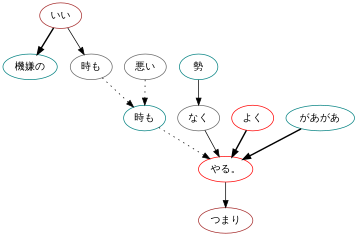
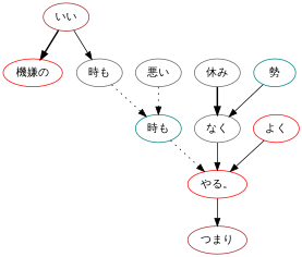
  digraph {
    fontname="DejaVu Serif"
    node [color=teal fontname="DejaVu Serif"]
    edge [fontname="DejaVu Serif" style=solid]
    n1 [color=brown label="つまり"]
    n2 [color=red label="やる。"]
-   n3 [label="機嫌の"]
+   n3 [color=red label="機嫌の"]
    n4 [color=brown label="いい"]
    n5 [color=gray40 label="時も"]
    n6 [label="時も"]
    n7 [color=gray40 label="悪い"]
+   n8 [color=gray40 label="休み"]
    n9 [color=gray40 label="なく"]
    n10 [label="勢"]
    n11 [color=red label="よく"]
-   n12 [label="があがあ"]
    n2 -> n1
    n4 -> n3 [style=bold]
    n4 -> n5
    n5 -> n6 [style=dotted]
    n6 -> n2 [style=dotted]
    n7 -> n6 [style=dotted]
+   n8 -> n9 [style=bold]
    n9 -> n2
    n10 -> n9
-   n11 -> n2 [style=bold]
-   n12 -> n2 [style=bold]
+   n11 -> n2
  }
